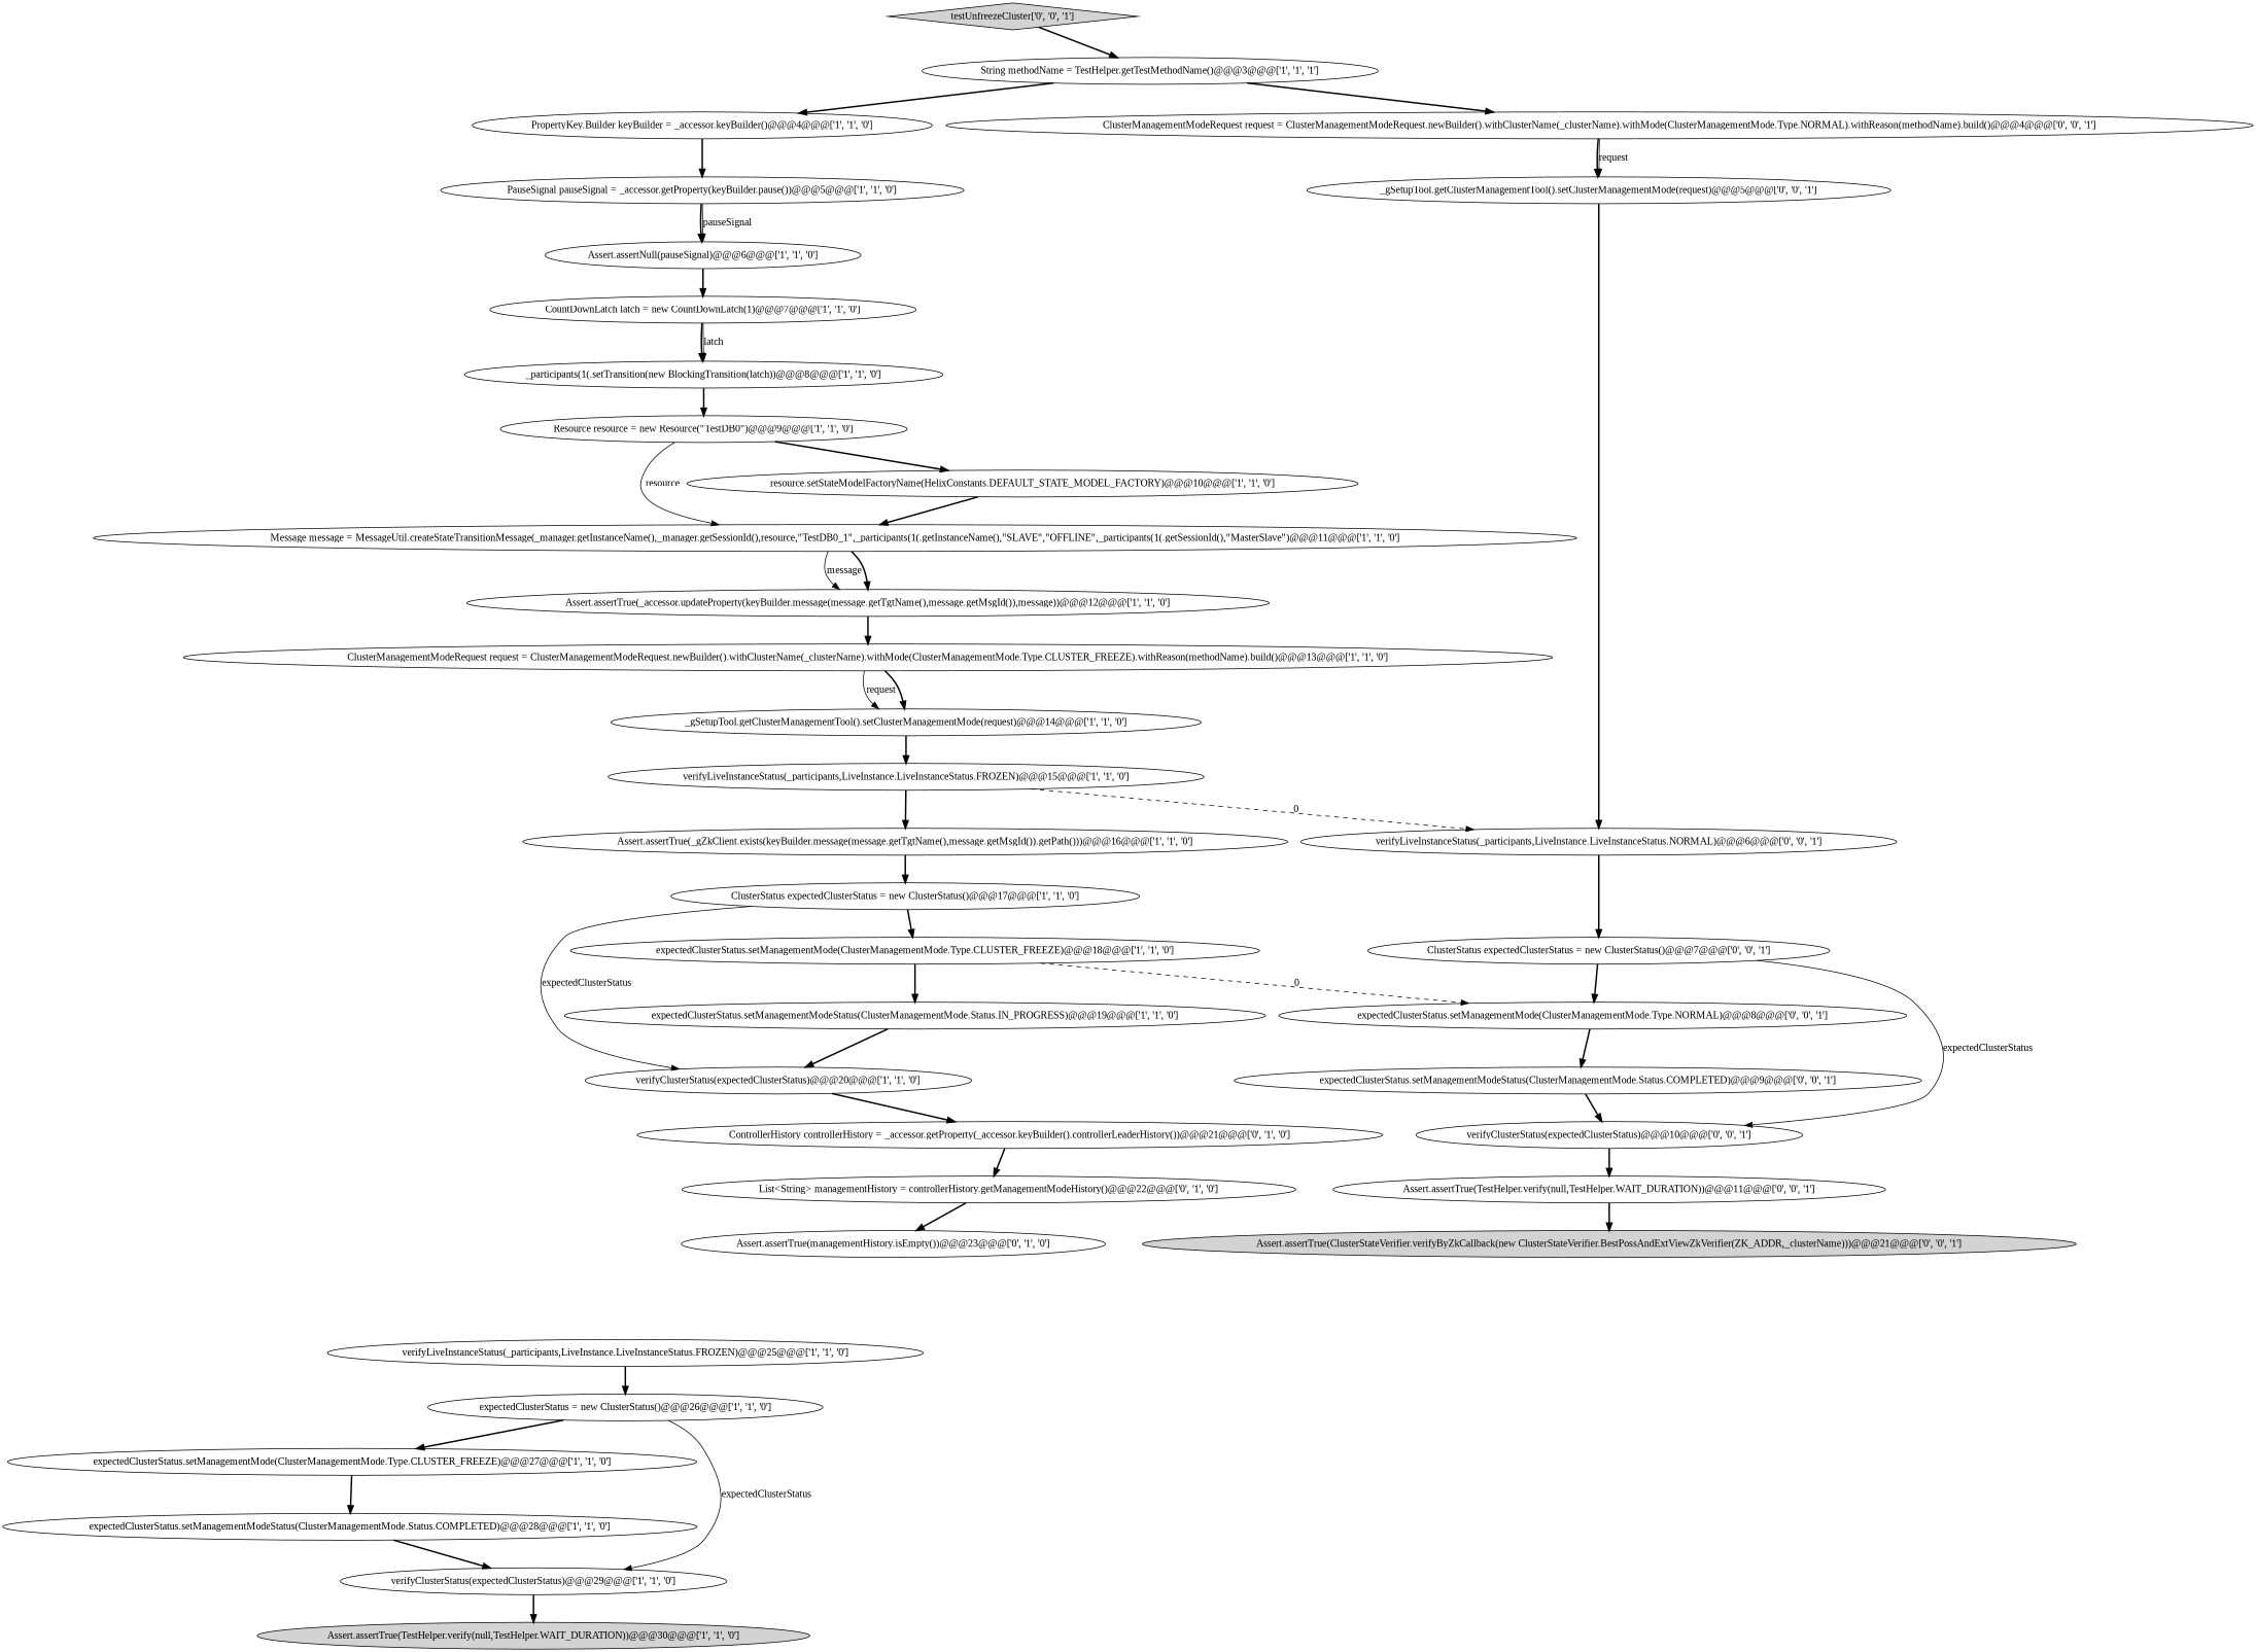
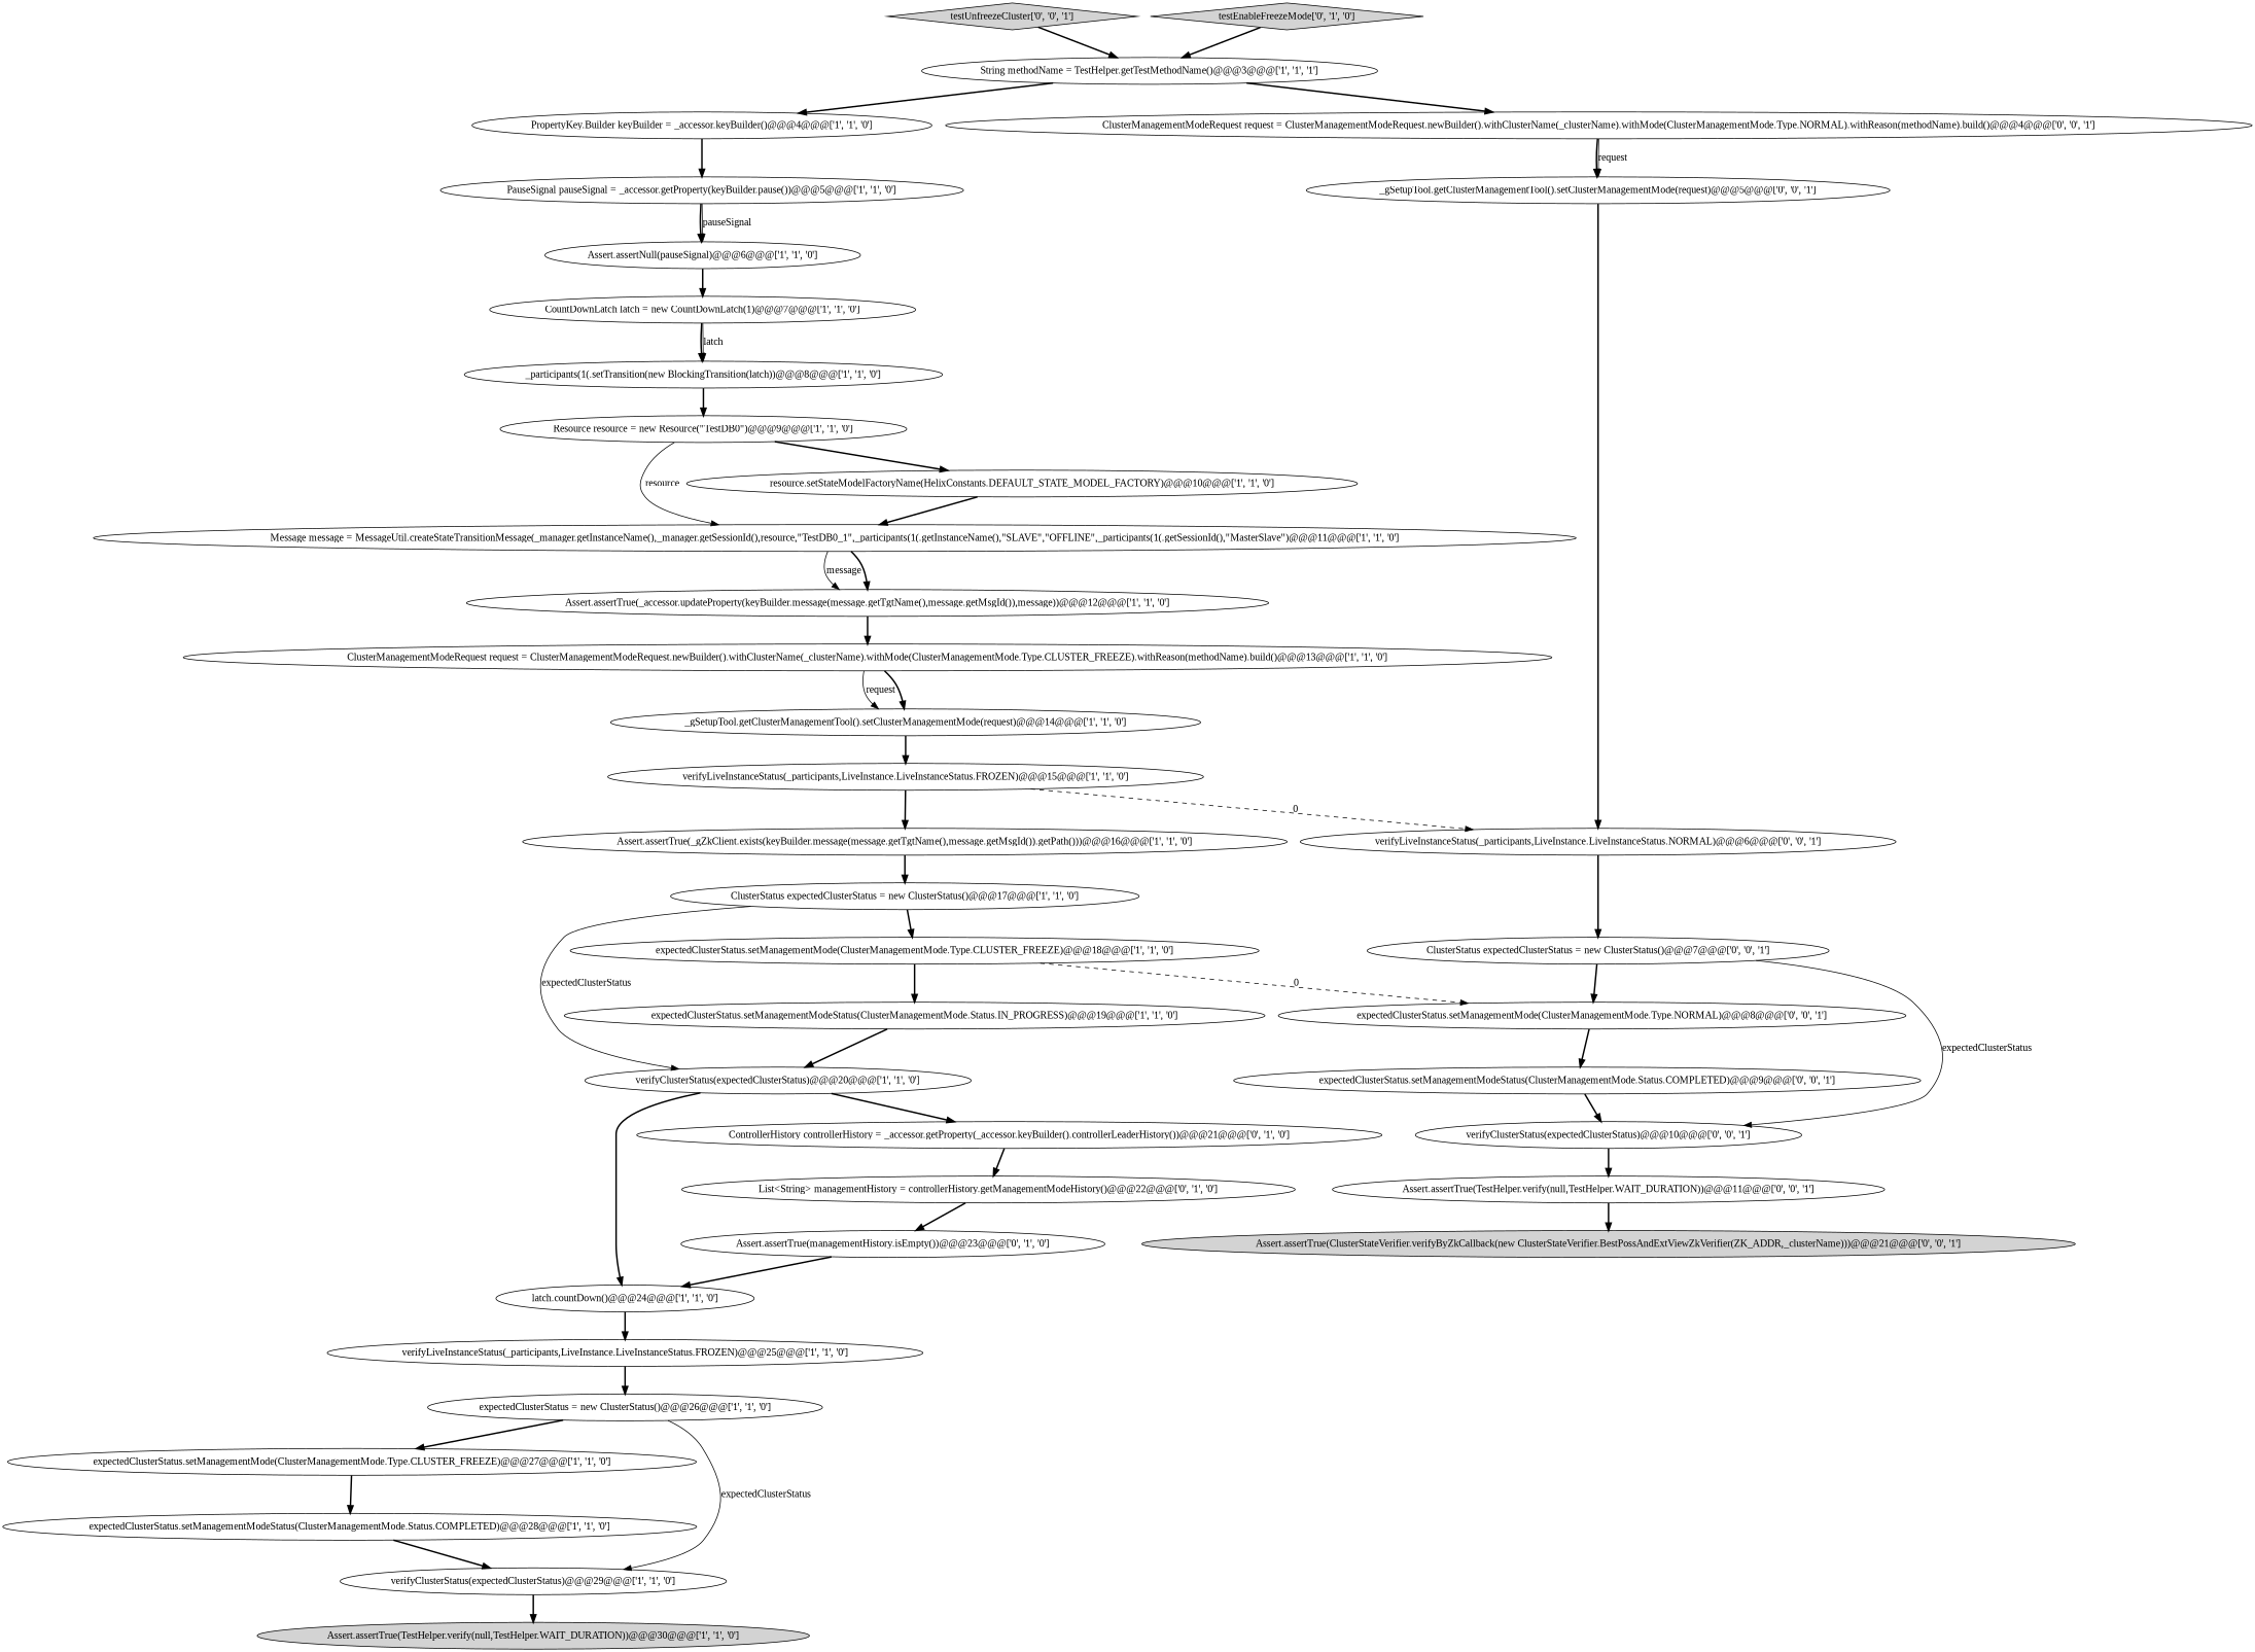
  digraph {
    fontname="Liberation Serif"
    node [fillcolor=white fontname="Liberation Serif" shape=ellipse style=filled]
    edge [fontname="Liberation Serif" style=bold]
    n1 [label="verifyLiveInstanceStatus(_participants,LiveInstance.LiveInstanceStatus.NORMAL)@@@6@@@['0', '0', '1']"]
    n2 [label="ClusterStatus expectedClusterStatus = new ClusterStatus()@@@7@@@['0', '0', '1']"]
    n3 [label="expectedClusterStatus.setManagementMode(ClusterManagementMode.Type.NORMAL)@@@8@@@['0', '0', '1']"]
    n4 [label="verifyClusterStatus(expectedClusterStatus)@@@10@@@['0', '0', '1']"]
    n5 [label="expectedClusterStatus.setManagementModeStatus(ClusterManagementMode.Status.COMPLETED)@@@28@@@['1', '1', '0']"]
    n6 [label="verifyClusterStatus(expectedClusterStatus)@@@29@@@['1', '1', '0']"]
    n7 [fillcolor=lightgray label="Assert.assertTrue(TestHelper.verify(null,TestHelper.WAIT_DURATION))@@@30@@@['1', '1', '0']"]
    n8 [fillcolor=lightgray label="testUnfreezeCluster['0', '0', '1']" shape=diamond]
    n9 [label="String methodName = TestHelper.getTestMethodName()@@@3@@@['1', '1', '1']"]
    n10 [label="ClusterManagementModeRequest request = ClusterManagementModeRequest.newBuilder().withClusterName(_clusterName).withMode(ClusterManagementMode.Type.NORMAL).withReason(methodName).build()@@@4@@@['0', '0', '1']"]
    n11 [label="PropertyKey.Builder keyBuilder = _accessor.keyBuilder()@@@4@@@['1', '1', '0']"]
    n12 [label="ClusterStatus expectedClusterStatus = new ClusterStatus()@@@17@@@['1', '1', '0']"]
    n13 [label="expectedClusterStatus.setManagementMode(ClusterManagementMode.Type.CLUSTER_FREEZE)@@@18@@@['1', '1', '0']"]
    n14 [label="verifyClusterStatus(expectedClusterStatus)@@@20@@@['1', '1', '0']"]
    n15 [label="expectedClusterStatus.setManagementModeStatus(ClusterManagementMode.Status.IN_PROGRESS)@@@19@@@['1', '1', '0']"]
    n16 [label="ControllerHistory controllerHistory = _accessor.getProperty(_accessor.keyBuilder().controllerLeaderHistory())@@@21@@@['0', '1', '0']"]
+   n17 [label="latch.countDown()@@@24@@@['1', '1', '0']"]
    n18 [label="_gSetupTool.getClusterManagementTool().setClusterManagementMode(request)@@@14@@@['1', '1', '0']"]
    n19 [label="verifyLiveInstanceStatus(_participants,LiveInstance.LiveInstanceStatus.FROZEN)@@@15@@@['1', '1', '0']"]
    n20 [label="Assert.assertTrue(_gZkClient.exists(keyBuilder.message(message.getTgtName(),message.getMsgId()).getPath()))@@@16@@@['1', '1', '0']"]
    n21 [label="List<String> managementHistory = controllerHistory.getManagementModeHistory()@@@22@@@['0', '1', '0']"]
    n22 [label="Assert.assertTrue(managementHistory.isEmpty())@@@23@@@['0', '1', '0']"]
    n23 [label="expectedClusterStatus.setManagementModeStatus(ClusterManagementMode.Status.COMPLETED)@@@9@@@['0', '0', '1']"]
    n24 [label="Assert.assertTrue(TestHelper.verify(null,TestHelper.WAIT_DURATION))@@@11@@@['0', '0', '1']"]
    n25 [label="verifyLiveInstanceStatus(_participants,LiveInstance.LiveInstanceStatus.FROZEN)@@@25@@@['1', '1', '0']"]
    n26 [label="Message message = MessageUtil.createStateTransitionMessage(_manager.getInstanceName(),_manager.getSessionId(),resource,\"TestDB0_1\",_participants(1(.getInstanceName(),\"SLAVE\",\"OFFLINE\",_participants(1(.getSessionId(),\"MasterSlave\")@@@11@@@['1', '1', '0']"]
    n27 [label="Assert.assertTrue(_accessor.updateProperty(keyBuilder.message(message.getTgtName(),message.getMsgId()),message))@@@12@@@['1', '1', '0']"]
    n28 [label="ClusterManagementModeRequest request = ClusterManagementModeRequest.newBuilder().withClusterName(_clusterName).withMode(ClusterManagementMode.Type.CLUSTER_FREEZE).withReason(methodName).build()@@@13@@@['1', '1', '0']"]
    n29 [fillcolor=lightgray label="Assert.assertTrue(ClusterStateVerifier.verifyByZkCallback(new ClusterStateVerifier.BestPossAndExtViewZkVerifier(ZK_ADDR,_clusterName)))@@@21@@@['0', '0', '1']"]
    n30 [label="CountDownLatch latch = new CountDownLatch(1)@@@7@@@['1', '1', '0']"]
    n31 [label="_participants(1(.setTransition(new BlockingTransition(latch))@@@8@@@['1', '1', '0']"]
    n32 [label="Resource resource = new Resource(\"TestDB0\")@@@9@@@['1', '1', '0']"]
+   n33 [fillcolor=lightgray label="testEnableFreezeMode['0', '1', '0']" shape=diamond]
    n34 [label="_gSetupTool.getClusterManagementTool().setClusterManagementMode(request)@@@5@@@['0', '0', '1']"]
    n35 [label="Assert.assertNull(pauseSignal)@@@6@@@['1', '1', '0']"]
    n36 [label="expectedClusterStatus = new ClusterStatus()@@@26@@@['1', '1', '0']"]
    n37 [label="expectedClusterStatus.setManagementMode(ClusterManagementMode.Type.CLUSTER_FREEZE)@@@27@@@['1', '1', '0']"]
    n38 [label="resource.setStateModelFactoryName(HelixConstants.DEFAULT_STATE_MODEL_FACTORY)@@@10@@@['1', '1', '0']"]
    n39 [label="PauseSignal pauseSignal = _accessor.getProperty(keyBuilder.pause())@@@5@@@['1', '1', '0']"]
    n1 -> n2
    n2 -> n3
    n2 -> n4 [label=expectedClusterStatus style=solid]
    n3 -> n23
    n4 -> n24
    n5 -> n6
    n6 -> n7
    n8 -> n9
    n9 -> n10
    n9 -> n11
    n10 -> n34
    n10 -> n34 [label=request style=solid]
    n11 -> n39
    n12 -> n13
    n12 -> n14 [label=expectedClusterStatus style=solid]
    n13 -> n3 [label=0 style=dashed]
    n13 -> n15
    n14 -> n16
+   n14 -> n17
    n15 -> n14
    n16 -> n21
+   n17 -> n25
    n18 -> n19
    n19 -> n1 [label=0 style=dashed]
    n19 -> n20
    n20 -> n12
    n21 -> n22
+   n22 -> n17
    n23 -> n4
    n24 -> n29
    n25 -> n36
    n26 -> n27 [label=message style=solid]
    n26 -> n27
    n27 -> n28
    n28 -> n18 [label=request style=solid]
    n28 -> n18
    n30 -> n31
    n30 -> n31 [label=latch style=solid]
    n31 -> n32
    n32 -> n26 [label=resource style=solid]
    n32 -> n38
+   n33 -> n9
    n34 -> n1
    n35 -> n30
    n36 -> n6 [label=expectedClusterStatus style=solid]
    n36 -> n37
    n37 -> n5
    n38 -> n26
    n39 -> n35
    n39 -> n35 [label=pauseSignal style=solid]
  }
